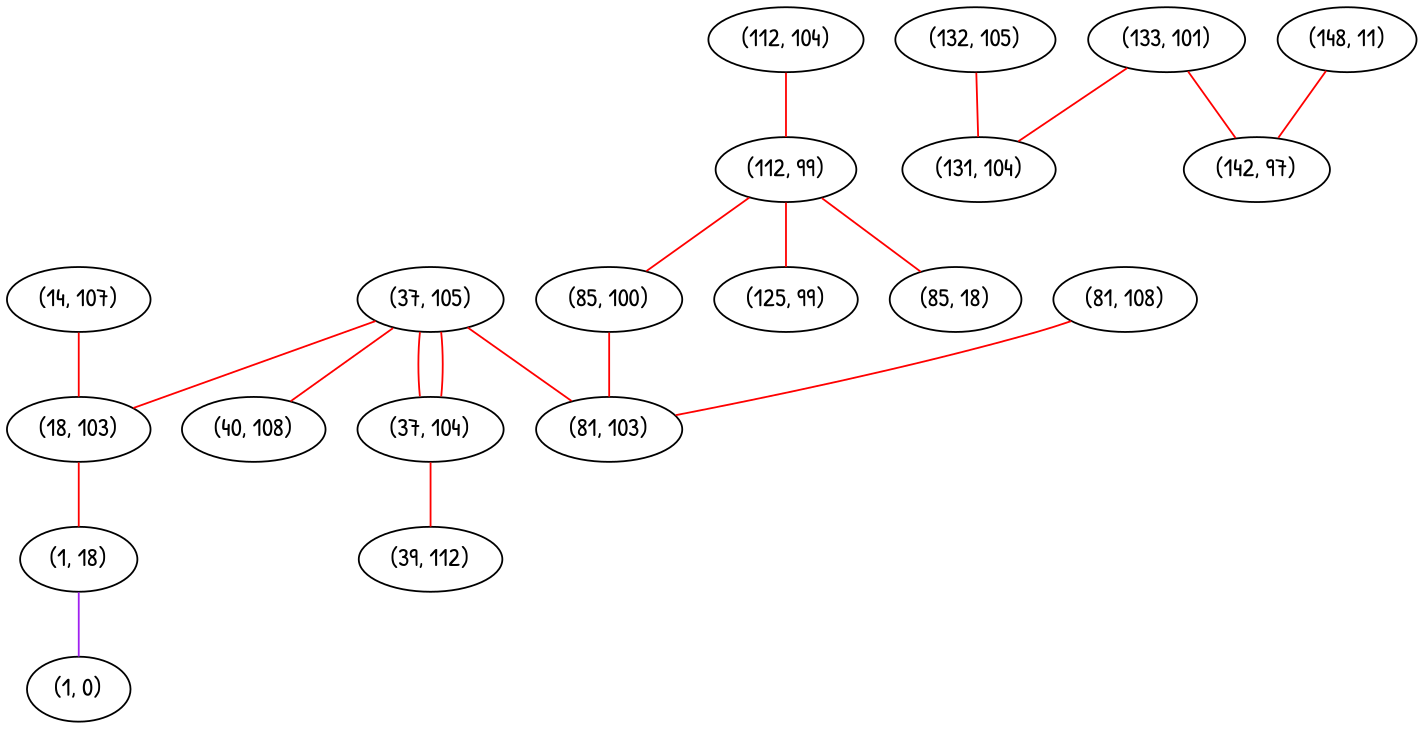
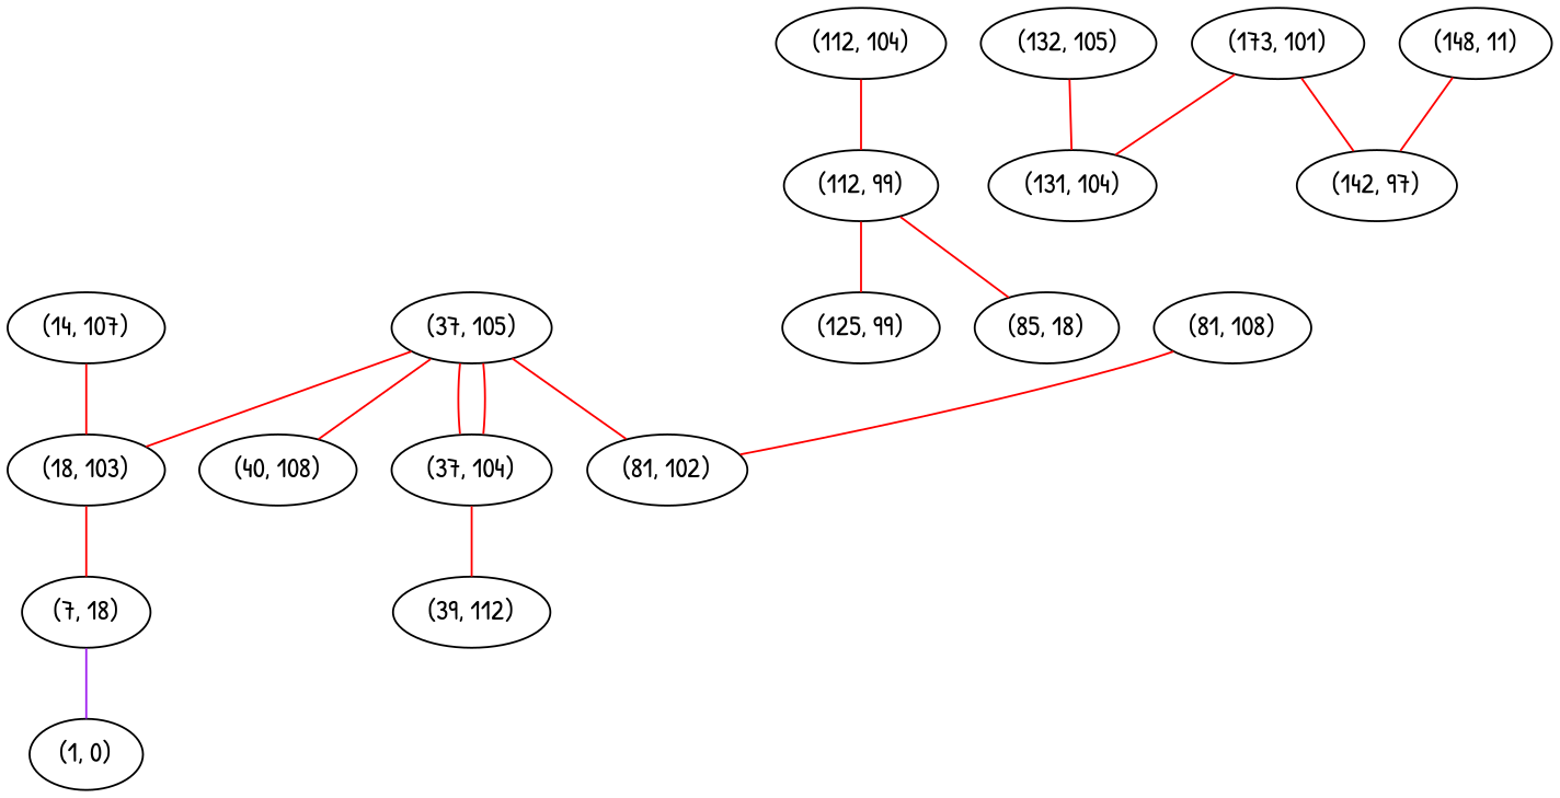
  graph {
    fontname="Patrick Hand"
    node [fontname="Patrick Hand"]
    edge [color=red fontname="Patrick Hand" weight=1]
    n1 [label="(18, 103)"]
    "(14, 107)"
-   "(7, 18)" [label="(1, 18)"]
+   "(7, 18)"
    "(37, 105)"
    "(40, 108)"
    "(37, 104)"
-   "(81, 103)"
+   "(81, 103)" [label="(81, 102)"]
    "(39, 112)"
    "(112, 104)"
    "(112, 99)"
-   "(85, 100)"
    "(125, 99)"
    "(85, 18)"
    "(132, 105)"
    "(131, 104)"
-   "(133, 101)"
+   "(133, 101)" [label="(173, 101)"]
    n17 [label="(142, 97)"]
    n18 [label="(1, 0)"]
    "(148, 11)"
    "(81, 108)"
    n1 -- "(7, 18)"
    "(14, 107)" -- n1
    "(7, 18)" -- n18 [color=purple weight=4]
    "(37, 105)" -- n1
    "(37, 105)" -- "(40, 108)"
    "(37, 105)" -- "(37, 104)"
    "(37, 105)" -- "(37, 104)"
    "(37, 105)" -- "(81, 103)"
    "(37, 104)" -- "(39, 112)"
    "(112, 104)" -- "(112, 99)"
-   "(112, 99)" -- "(85, 100)"
    "(112, 99)" -- "(125, 99)"
    "(112, 99)" -- "(85, 18)"
-   "(85, 100)" -- "(81, 103)"
    "(132, 105)" -- "(131, 104)"
    "(133, 101)" -- "(131, 104)"
    "(133, 101)" -- n17
    "(148, 11)" -- n17
    "(81, 108)" -- "(81, 103)"
  }
